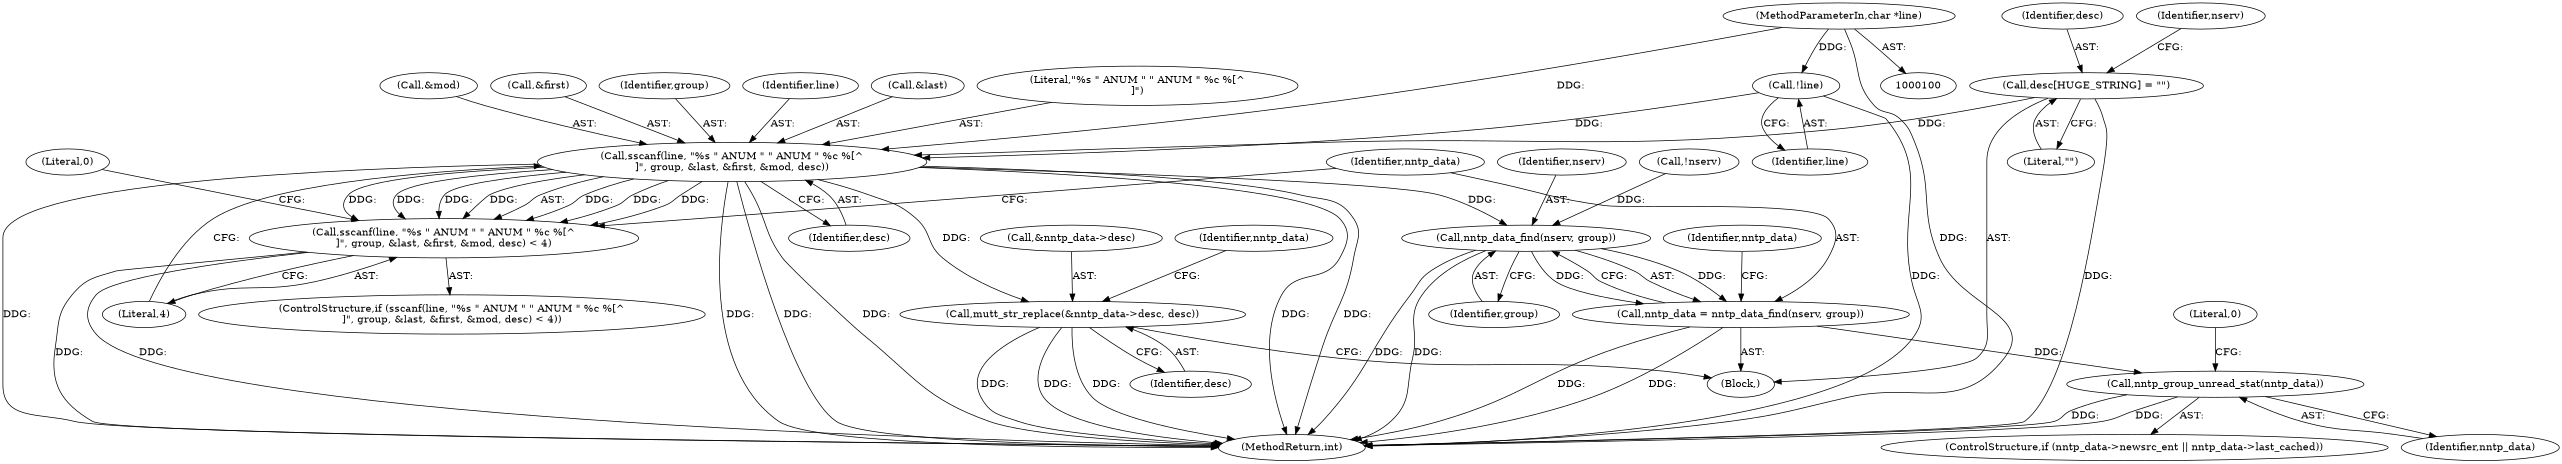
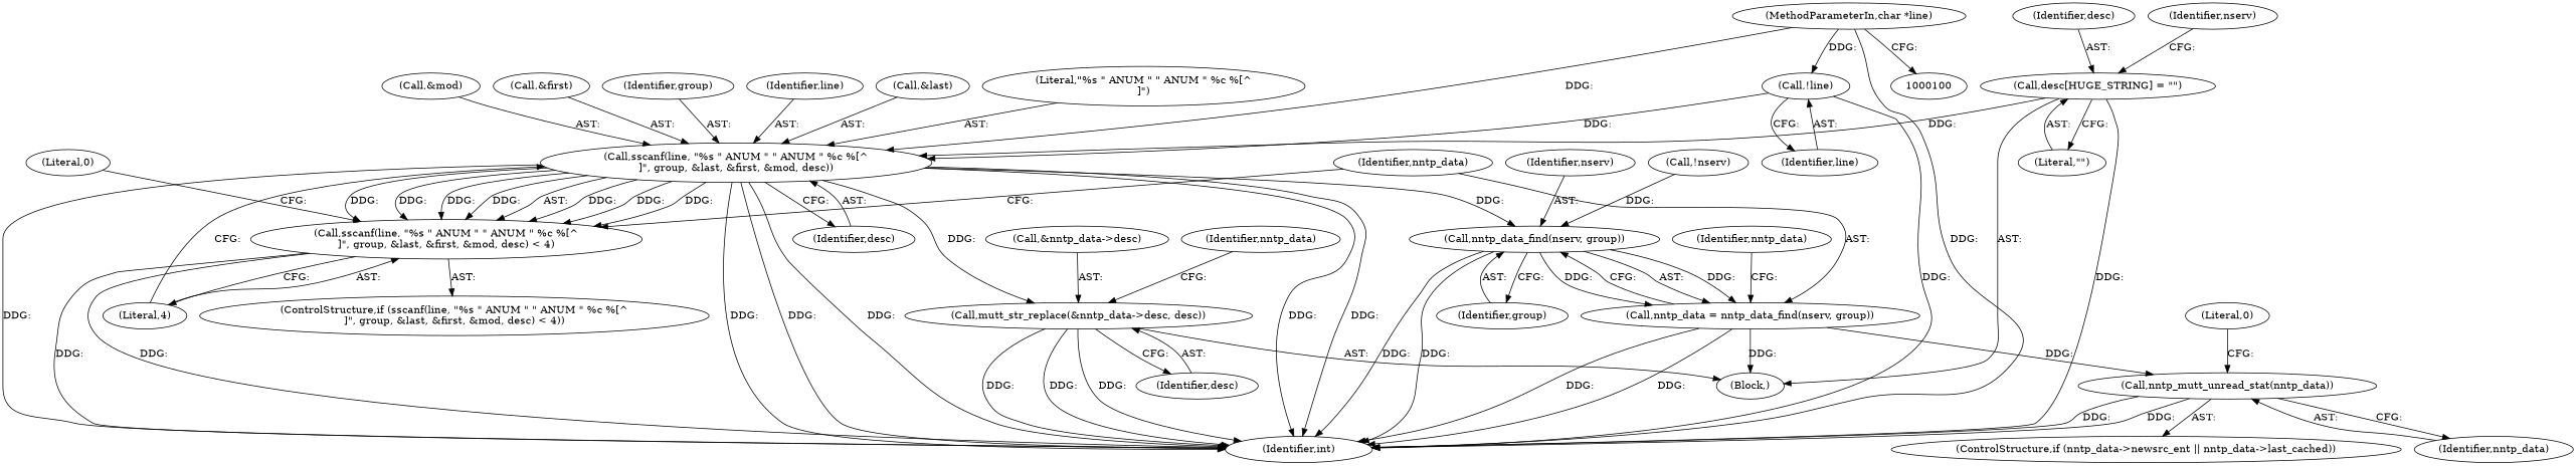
  digraph {
    n1 [label="(Call,sscanf(line, \"%s \" ANUM \" \" ANUM \" %c %[^\n]\", group, &last, &first, &mod, desc))"]
    n2 [label="(Call,sscanf(line, \"%s \" ANUM \" \" ANUM \" %c %[^\n]\", group, &last, &first, &mod, desc) < 4)"]
    n3 [label="(Call,nntp_data_find(nserv, group))"]
    n4 [label="(Call,mutt_str_replace(&nntp_data->desc, desc))"]
-   n5 [label="(MethodReturn,int)"]
+   n5 [label="(Identifier,int)"]
    n6 [label="(Identifier,desc)"]
    n7 [label="(Literal,4)"]
    n8 [label="(ControlStructure,if (sscanf(line, \"%s \" ANUM \" \" ANUM \" %c %[^\n]\", group, &last, &first, &mod, desc) < 4))"]
    n9 [label="(Call,nntp_data = nntp_data_find(nserv, group))"]
    n10 [label="(Identifier,group)"]
    n11 [label="(Block,)"]
    n12 [label="(Identifier,desc)"]
    n13 [label="(Call,!line)"]
    n14 [label="(Identifier,line)"]
    n15 [label="(MethodParameterIn,char *line)"]
    1000100
    n17 [label="(Call,desc[HUGE_STRING] = \"\")"]
    n18 [label="(Literal,\"\")"]
-   n19 [label="(Call,nntp_group_unread_stat(nntp_data))"]
+   n19 [label="(Call,nntp_mutt_unread_stat(nntp_data))"]
    n20 [label="(Identifier,nntp_data)"]
    n21 [label="(ControlStructure,if (nntp_data->newsrc_ent || nntp_data->last_cached))"]
    n22 [label="(Identifier,nntp_data)"]
    n23 [label="(Call,&mod)"]
    n24 [label="(Identifier,nntp_data)"]
    n25 [label="(Identifier,nntp_data)"]
    n26 [label="(Call,&first)"]
    n27 [label="(Identifier,desc)"]
    n28 [label="(Identifier,group)"]
    n29 [label="(Identifier,nserv)"]
    n30 [label="(Identifier,nserv)"]
    n31 [label="(Call,&nntp_data->desc)"]
    n32 [label="(Identifier,line)"]
    n33 [label="(Literal,0)"]
    n34 [label="(Call,&last)"]
    n35 [label="(Call,!nserv)"]
    n36 [label="(Literal,0)"]
    n37 [label="(Literal,\"%s \" ANUM \" \" ANUM \" %c %[^\n]\")"]
    n1 -> n2 [label="AST: "]
    n1 -> n2 [label="DDG: "]
    n1 -> n2 [label="DDG: "]
    n1 -> n2 [label="DDG: "]
    n1 -> n2 [label="DDG: "]
    n1 -> n2 [label="DDG: "]
    n1 -> n2 [label="DDG: "]
    n1 -> n2 [label="DDG: "]
    n1 -> n3 [label="DDG: "]
    n1 -> n4 [label="DDG: "]
    n1 -> n5 [label="DDG: "]
    n1 -> n5 [label="DDG: "]
    n1 -> n5 [label="DDG: "]
    n1 -> n5 [label="DDG: "]
    n1 -> n5 [label="DDG: "]
    n1 -> n5 [label="DDG: "]
    n1 -> n6 [label="CFG: "]
    n2 -> n5 [label="DDG: "]
    n2 -> n5 [label="DDG: "]
    n2 -> n7 [label="CFG: "]
    n2 -> n8 [label="AST: "]
    n3 -> n5 [label="DDG: "]
    n3 -> n5 [label="DDG: "]
    n3 -> n9 [label="AST: "]
    n3 -> n9 [label="DDG: "]
    n3 -> n9 [label="DDG: "]
    n3 -> n10 [label="CFG: "]
    n4 -> n5 [label="DDG: "]
    n4 -> n5 [label="DDG: "]
    n4 -> n5 [label="DDG: "]
-   n4 -> n11 [label="CFG: "]
+   n4 -> n11 [label="AST: "]
    n4 -> n12 [label="CFG: "]
    n6 -> n1 [label="AST: "]
    n7 -> n1 [label="CFG: "]
    n7 -> n2 [label="AST: "]
    n9 -> n3 [label="CFG: "]
    n9 -> n5 [label="DDG: "]
    n9 -> n5 [label="DDG: "]
-   n9 -> n11 [label="AST: "]
+   n9 -> n11 [label="DDG: "]
    n9 -> n19 [label="DDG: "]
    n10 -> n3 [label="AST: "]
    n12 -> n4 [label="AST: "]
    n13 -> n1 [label="DDG: "]
    n13 -> n5 [label="DDG: "]
    n13 -> n14 [label="CFG: "]
    n14 -> n13 [label="AST: "]
    n15 -> n1 [label="DDG: "]
    n15 -> n5 [label="DDG: "]
    n15 -> n13 [label="DDG: "]
-   n15 -> 1000100 [label="AST: "]
+   n15 -> 1000100 [label="CFG: "]
    n17 -> n1 [label="DDG: "]
    n17 -> n5 [label="DDG: "]
    n17 -> n11 [label="AST: "]
    n17 -> n18 [label="CFG: "]
    n18 -> n17 [label="AST: "]
    n19 -> n5 [label="DDG: "]
    n19 -> n5 [label="DDG: "]
    n19 -> n20 [label="CFG: "]
    n19 -> n21 [label="AST: "]
    n20 -> n19 [label="AST: "]
    n22 -> n4 [label="CFG: "]
    n23 -> n1 [label="AST: "]
    n24 -> n2 [label="CFG: "]
    n24 -> n9 [label="AST: "]
    n25 -> n9 [label="CFG: "]
    n26 -> n1 [label="AST: "]
    n27 -> n17 [label="AST: "]
    n28 -> n1 [label="AST: "]
    n29 -> n17 [label="CFG: "]
    n30 -> n3 [label="AST: "]
    n31 -> n4 [label="AST: "]
    n32 -> n1 [label="AST: "]
    n33 -> n19 [label="CFG: "]
    n34 -> n1 [label="AST: "]
    n35 -> n3 [label="DDG: "]
    n36 -> n2 [label="CFG: "]
    n37 -> n1 [label="AST: "]
  }
